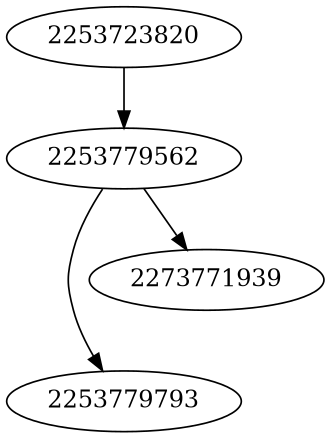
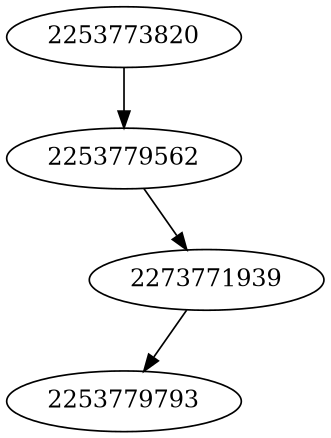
  strict digraph {
    2253779562
    2253779793
    n3 [label=2273771939]
-   2253773820 [label=2253723820]
-   2253779562 -> 2253779793
+   2253773820
+   n3 -> 2253779793
    2253779562 -> n3
    2253773820 -> 2253779562
  }
